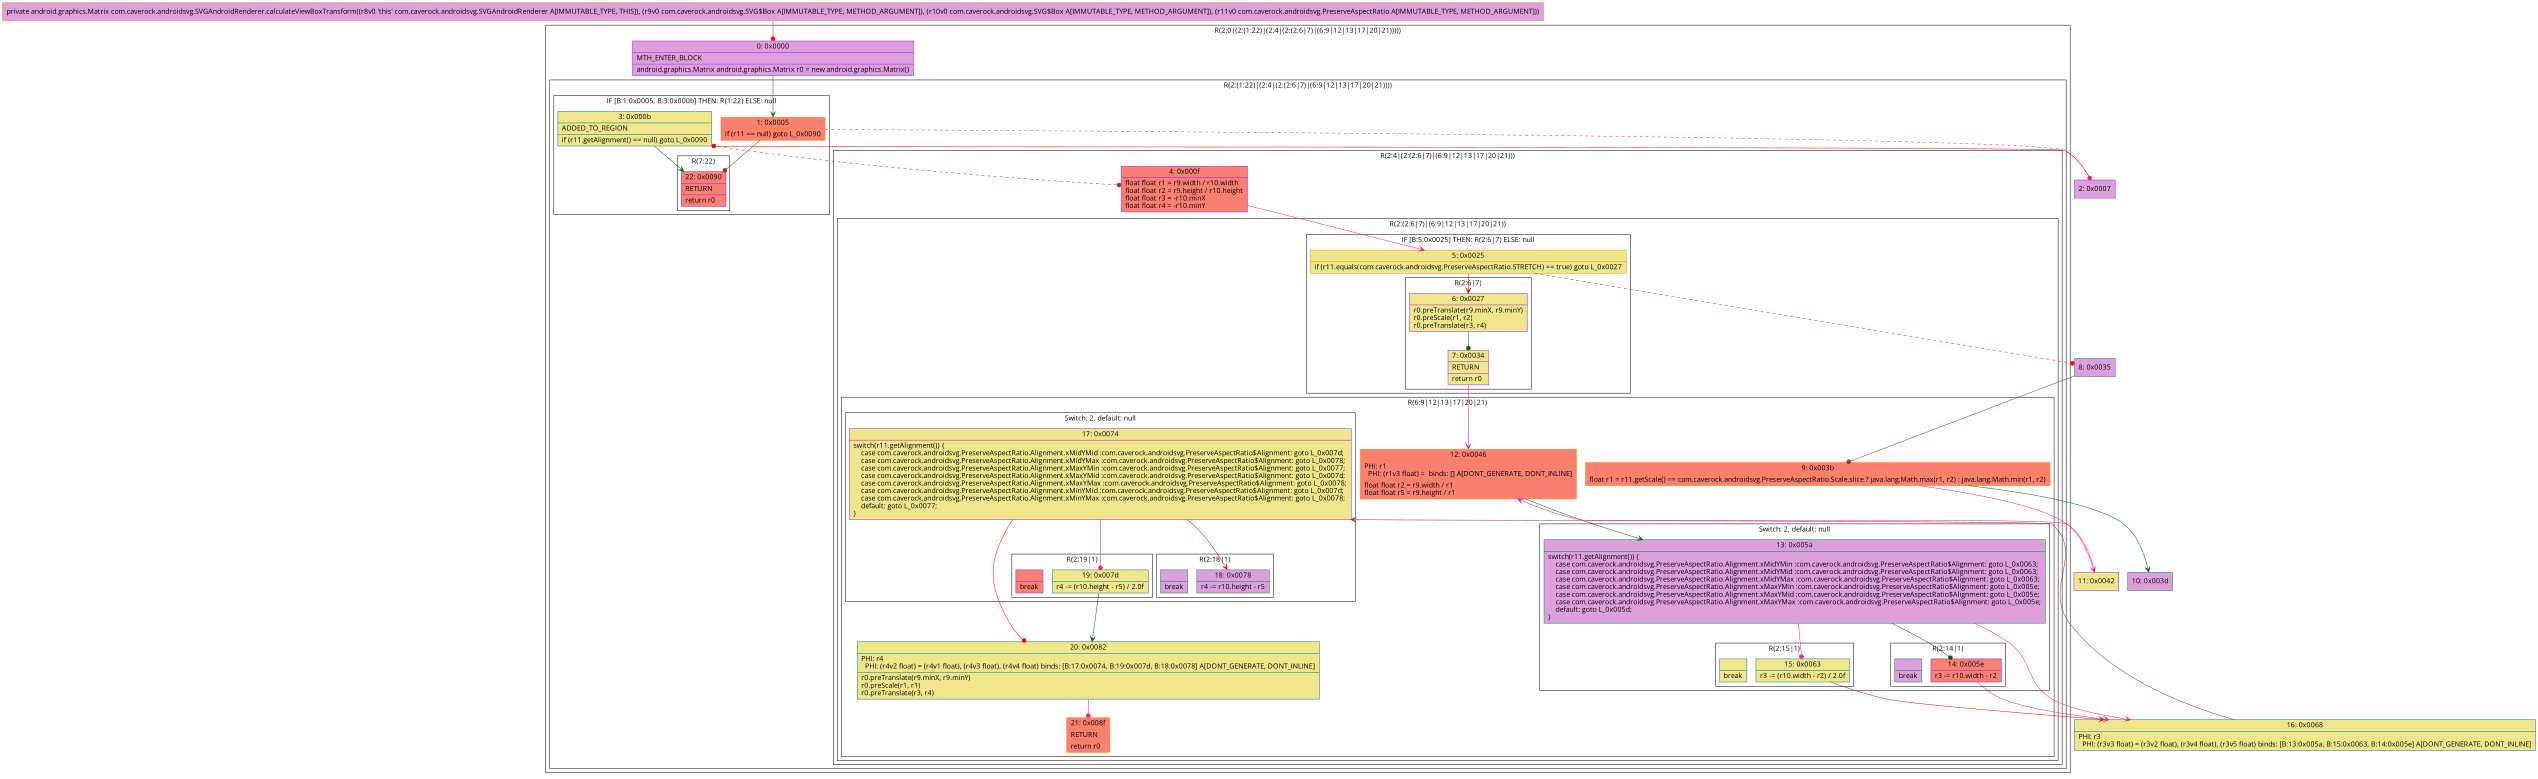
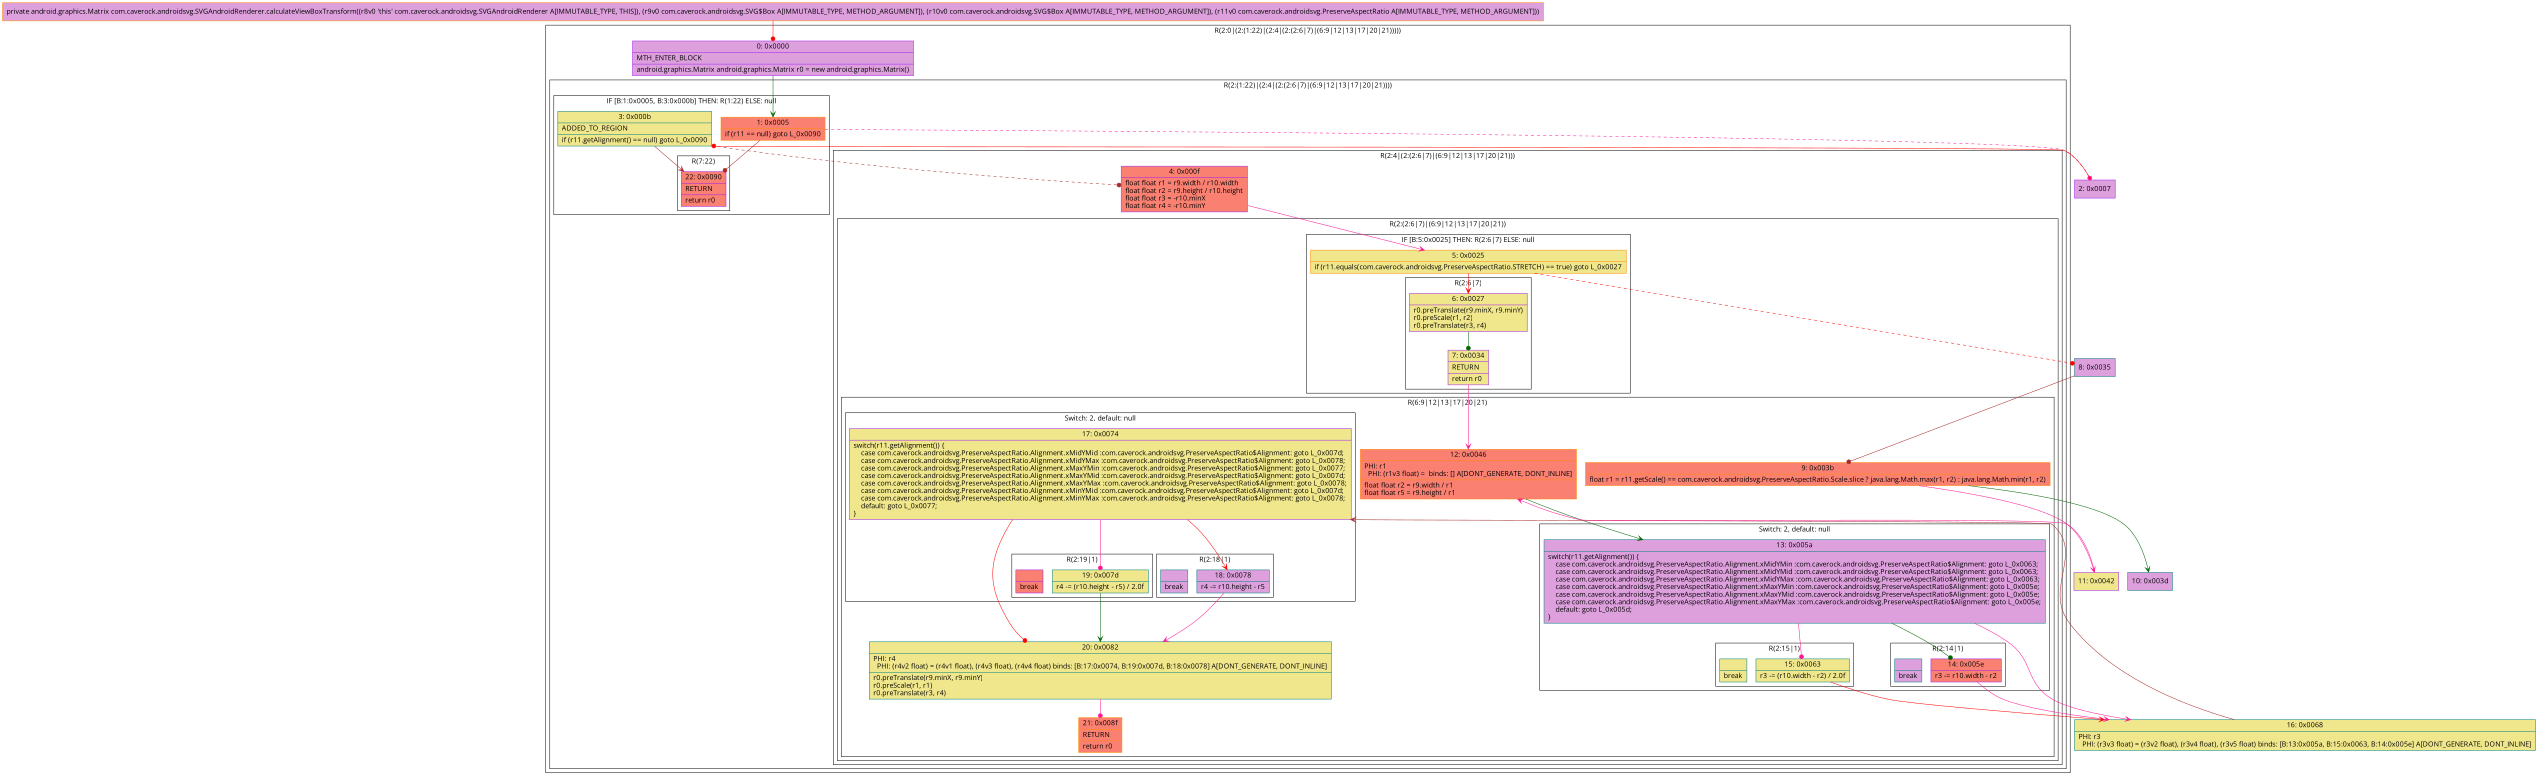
  digraph {
    fontname="Open Sans"
    node [color=teal fillcolor=khaki fontname="Open Sans" shape=record style=filled]
    edge [arrowhead=vee color=deeppink fontname="Open Sans"]
    n1 [color=purple fillcolor=salmon label="{22\:\ 0x0090|RETURN\l|return r0\l}"]
    n2 [color=darkorange fillcolor=salmon label="{1\:\ 0x0005|if (r11 == null) goto L_0x0090\l}"]
    n3 [label="{3\:\ 0x000b|ADDED_TO_REGION\l|if (r11.getAlignment() == null) goto L_0x0090\l}"]
    n4 [color=purple label="{6\:\ 0x0027|r0.preTranslate(r9.minX, r9.minY)\lr0.preScale(r1, r2)\lr0.preTranslate(r3, r4)\l}"]
    n5 [color=purple label="{7\:\ 0x0034|RETURN\l|return r0\l}"]
    n6 [color=darkorange label="{5\:\ 0x0025|if (r11.equals(com.caverock.androidsvg.PreserveAspectRatio.STRETCH) == true) goto L_0x0027\l}"]
    n7 [label="{15\:\ 0x0063|r3 \-= (r10.width \- r2) \/ 2.0f\l}"]
    n8 [label="{|break\l}"]
    n9 [color=purple fillcolor=salmon label="{14\:\ 0x005e|r3 \-= r10.width \- r2\l}"]
    n10 [fillcolor=plum label="{|break\l}"]
    n11 [fillcolor=plum label="{13\:\ 0x005a|switch(r11.getAlignment()) \{\l    case com.caverock.androidsvg.PreserveAspectRatio.Alignment.xMidYMin :com.caverock.androidsvg.PreserveAspectRatio$Alignment: goto L_0x0063;\l    case com.caverock.androidsvg.PreserveAspectRatio.Alignment.xMidYMid :com.caverock.androidsvg.PreserveAspectRatio$Alignment: goto L_0x0063;\l    case com.caverock.androidsvg.PreserveAspectRatio.Alignment.xMidYMax :com.caverock.androidsvg.PreserveAspectRatio$Alignment: goto L_0x0063;\l    case com.caverock.androidsvg.PreserveAspectRatio.Alignment.xMaxYMin :com.caverock.androidsvg.PreserveAspectRatio$Alignment: goto L_0x005e;\l    case com.caverock.androidsvg.PreserveAspectRatio.Alignment.xMaxYMid :com.caverock.androidsvg.PreserveAspectRatio$Alignment: goto L_0x005e;\l    case com.caverock.androidsvg.PreserveAspectRatio.Alignment.xMaxYMax :com.caverock.androidsvg.PreserveAspectRatio$Alignment: goto L_0x005e;\l    default: goto L_0x005d;\l\}\l}"]
    n12 [label="{19\:\ 0x007d|r4 \-= (r10.height \- r5) \/ 2.0f\l}"]
    n13 [color=purple fillcolor=salmon label="{|break\l}"]
    n14 [fillcolor=plum label="{18\:\ 0x0078|r4 \-= r10.height \- r5\l}"]
    n15 [fillcolor=plum label="{|break\l}"]
    n16 [color=purple label="{17\:\ 0x0074|switch(r11.getAlignment()) \{\l    case com.caverock.androidsvg.PreserveAspectRatio.Alignment.xMidYMid :com.caverock.androidsvg.PreserveAspectRatio$Alignment: goto L_0x007d;\l    case com.caverock.androidsvg.PreserveAspectRatio.Alignment.xMidYMax :com.caverock.androidsvg.PreserveAspectRatio$Alignment: goto L_0x0078;\l    case com.caverock.androidsvg.PreserveAspectRatio.Alignment.xMaxYMin :com.caverock.androidsvg.PreserveAspectRatio$Alignment: goto L_0x0077;\l    case com.caverock.androidsvg.PreserveAspectRatio.Alignment.xMaxYMid :com.caverock.androidsvg.PreserveAspectRatio$Alignment: goto L_0x007d;\l    case com.caverock.androidsvg.PreserveAspectRatio.Alignment.xMaxYMax :com.caverock.androidsvg.PreserveAspectRatio$Alignment: goto L_0x0078;\l    case com.caverock.androidsvg.PreserveAspectRatio.Alignment.xMinYMid :com.caverock.androidsvg.PreserveAspectRatio$Alignment: goto L_0x007d;\l    case com.caverock.androidsvg.PreserveAspectRatio.Alignment.xMinYMax :com.caverock.androidsvg.PreserveAspectRatio$Alignment: goto L_0x0078;\l    default: goto L_0x0077;\l\}\l}"]
    n17 [color=darkorange fillcolor=salmon label="{9\:\ 0x003b|float r1 = r11.getScale() == com.caverock.androidsvg.PreserveAspectRatio.Scale.slice ? java.lang.Math.max(r1, r2) : java.lang.Math.min(r1, r2)\l}"]
    n18 [color=darkorange fillcolor=salmon label="{12\:\ 0x0046|PHI: r1 \l  PHI: (r1v3 float) =  binds: [] A[DONT_GENERATE, DONT_INLINE]\l|float float r2 = r9.width \/ r1\lfloat float r5 = r9.height \/ r1\l}"]
    n19 [label="{20\:\ 0x0082|PHI: r4 \l  PHI: (r4v2 float) = (r4v1 float), (r4v3 float), (r4v4 float) binds: [B:17:0x0074, B:19:0x007d, B:18:0x0078] A[DONT_GENERATE, DONT_INLINE]\l|r0.preTranslate(r9.minX, r9.minY)\lr0.preScale(r1, r1)\lr0.preTranslate(r3, r4)\l}"]
    n20 [color=darkorange fillcolor=salmon label="{21\:\ 0x008f|RETURN\l|return r0\l}"]
    n21 [color=purple fillcolor=salmon label="{4\:\ 0x000f|float float r1 = r9.width \/ r10.width\lfloat float r2 = r9.height \/ r10.height\lfloat float r3 = \-r10.minX\lfloat float r4 = \-r10.minY\l}"]
    n22 [color=purple fillcolor=plum label="{0\:\ 0x0000|MTH_ENTER_BLOCK\l|android.graphics.Matrix android.graphics.Matrix r0 = new android.graphics.Matrix()\l}"]
    n23 [color=purple fillcolor=plum label="{2\:\ 0x0007}"]
    n24 [fillcolor=plum label="{8\:\ 0x0035}"]
    n25 [label="{16\:\ 0x0068|PHI: r3 \l  PHI: (r3v3 float) = (r3v2 float), (r3v4 float), (r3v5 float) binds: [B:13:0x005a, B:15:0x0063, B:14:0x005e] A[DONT_GENERATE, DONT_INLINE]\l}"]
    n26 [fillcolor=plum label="{10\:\ 0x003d}"]
    n27 [color=purple label="{11\:\ 0x0042}"]
    n28 [color=darkorange fillcolor=plum label="{private android.graphics.Matrix com.caverock.androidsvg.SVGAndroidRenderer.calculateViewBoxTransform((r8v0 'this' com.caverock.androidsvg.SVGAndroidRenderer A[IMMUTABLE_TYPE, THIS]), (r9v0 com.caverock.androidsvg.SVG$Box A[IMMUTABLE_TYPE, METHOD_ARGUMENT]), (r10v0 com.caverock.androidsvg.SVG$Box A[IMMUTABLE_TYPE, METHOD_ARGUMENT]), (r11v0 com.caverock.androidsvg.PreserveAspectRatio A[IMMUTABLE_TYPE, METHOD_ARGUMENT])) }"]
    subgraph cluster_1 {
      label="R(2:0|(2:(1:22)|(2:4|(2:(2:6|7)|(6:9|12|13|17|20|21)))))"
      n22
      subgraph cluster_2 {
        label="R(2:(1:22)|(2:4|(2:(2:6|7)|(6:9|12|13|17|20|21))))"
        subgraph cluster_3 {
          label="IF [B:1:0x0005, B:3:0x000b] THEN: R(1:22) ELSE: null"
          n2
          n3
          subgraph cluster_4 {
            label="R(7:22)"
            n1
          }
        }
        subgraph cluster_5 {
          label="R(2:4|(2:(2:6|7)|(6:9|12|13|17|20|21)))"
          n21
          subgraph cluster_6 {
            label="R(2:(2:6|7)|(6:9|12|13|17|20|21))"
            subgraph cluster_7 {
              label="IF [B:5:0x0025] THEN: R(2:6|7) ELSE: null"
              n6
              subgraph cluster_8 {
                label="R(2:6|7)"
                n4
                n5
              }
            }
            subgraph cluster_9 {
              label="R(6:9|12|13|17|20|21)"
              n17
              n18
              n19
              n20
              subgraph cluster_10 {
                label="Switch: 2, default: null"
                n11
                subgraph cluster_11 {
                  label="R(2:15|1)"
                  n7
                  n8
                }
                subgraph cluster_12 {
                  label="R(2:14|1)"
                  n9
                  n10
                }
              }
              subgraph cluster_13 {
                label="Switch: 2, default: null"
                n16
                subgraph cluster_14 {
                  label="R(2:19|1)"
                  n12
                  n13
                }
                subgraph cluster_15 {
                  label="R(2:18|1)"
                  n14
                  n15
                }
              }
            }
          }
        }
      }
    }
    n2 -> n1 [arrowhead=dot color=brown]
    n2 -> n23 [arrowhead=dot style=dashed]
-   n3 -> n1 [color=darkgreen]
+   n3 -> n1 [color=brown]
    n3 -> n21 [arrowhead=dot color=brown style=dashed]
    n4 -> n5 [arrowhead=dot color=darkgreen]
    n5 -> n18
    n6 -> n4 [color=red]
    n6 -> n24 [arrowhead=dot color=red style=dashed]
    n7 -> n25 [color=red]
    n9 -> n25
    n11 -> n7 [arrowhead=dot]
    n11 -> n9 [arrowhead=dot color=darkgreen]
    n11 -> n25
    n12 -> n19 [color=darkgreen]
+   n14 -> n19
    n16 -> n12 [arrowhead=dot]
    n16 -> n14 [color=red]
    n16 -> n19 [arrowhead=dot color=red]
    n17 -> n26 [color=darkgreen]
    n17 -> n27
    n18 -> n11 [color=darkgreen]
    n19 -> n20 [arrowhead=dot]
    n21 -> n6
    n22 -> n2 [color=darkgreen]
    n23 -> n3 [arrowhead=dot color=red]
    n24 -> n17 [arrowhead=dot color=brown]
    n25 -> n16 [color=brown]
    n27 -> n18
    n28 -> n22 [arrowhead=dot color=red]
  }
